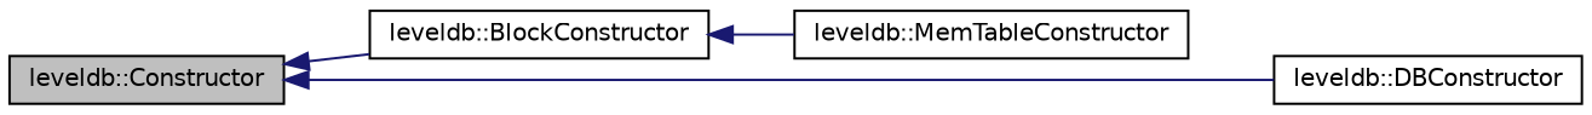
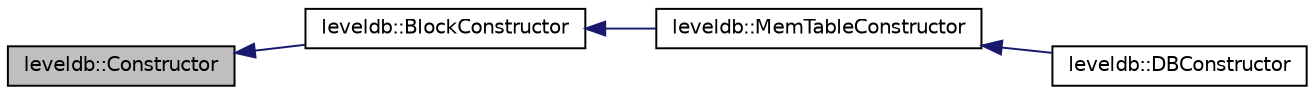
  digraph {
    rankdir=LR
    node [color=black fillcolor=white fontname=Helvetica fontsize=10 shape=record style=filled]
    edge [color=midnightblue dir=back fontname=Helvetica fontsize=10 labelfontname=Helvetica labelfontsize=10 style=solid]
    n1 [fillcolor=grey75 fontcolor=black height=0.2 label="leveldb::Constructor" width=0.4]
    n2 [height=0.2 label="leveldb::BlockConstructor" width=0.4]
    n3 [height=0.2 label="leveldb::DBConstructor" width=0.4]
    n4 [height=0.2 label="leveldb::MemTableConstructor" width=0.4]
    n1 -> n2
-   n1 -> n3
+   n4 -> n3
    n2 -> n4
  }
